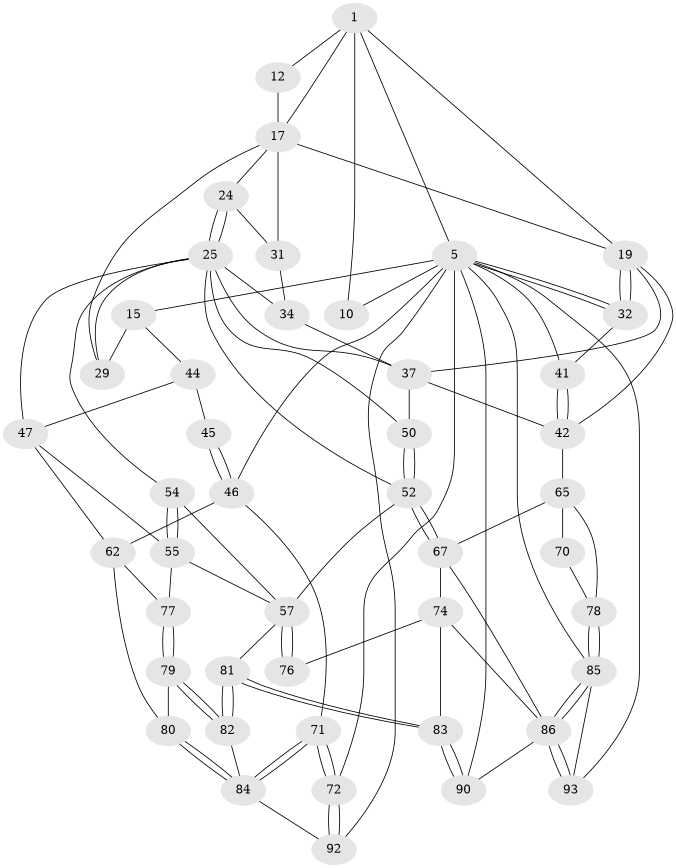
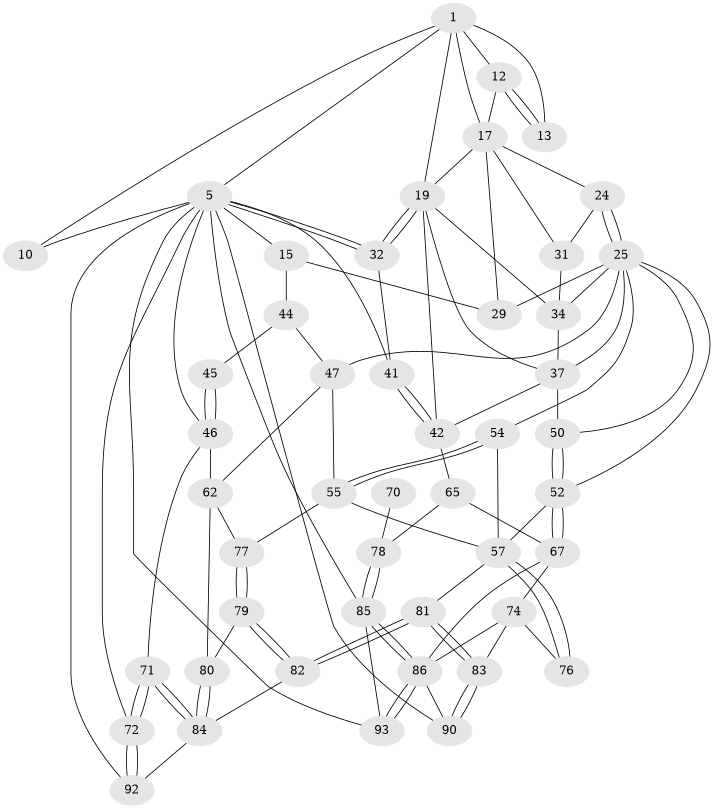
  graph {
    node [color=gray90 style=filled]
    1 [super="+8+2"]
    5 [super="+68+6"]
    10
    12
+   13
    17 [super="+18+23"]
    19 [super="+20"]
    15 [super="+33"]
    32 [super="+40"]
    41
    46 [super="+64"]
    72
    85 [super="+88"]
    90
    92
    93
    29
    24
    31
    34 [super="+35"]
    37 [super="+49+38"]
    42 [super="+51"]
    44 [super="+48"]
    62 [super="+63"]
    71
    70
    78
    86 [super="+87"]
    47 [super="+56"]
    45
    25 [super="+39+26"]
    50
    65 [super="+66"]
    52 [super="+53"]
    54
    55 [super="+61"]
    57 [super="+58"]
    67 [super="+73"]
    77
    80
    84 [super="+91"]
    76
    81
    74 [super="+75"]
    79
    83
    82
    1 -- 5
    1 -- 10
    1 -- 12
+   1 -- 13 [weight=2]
    1 -- 17
    1 -- 19
    5 -- 10 [weight=2]
    5 -- 15 [weight=2]
    5 -- 32
    5 -- 32
    5 -- 41
    5 -- 46
    5 -- 72 [weight=2]
    5 -- 85
    5 -- 90
    5 -- 92
    5 -- 93
+   12 -- 13
+   12 -- 13
    12 -- 17
    17 -- 19
    17 -- 29
    17 -- 24
    17 -- 31
    19 -- 32 [weight=2]
    19 -- 32
+   19 -- 34
    19 -- 37
    19 -- 42
    15 -- 29
    15 -- 44
    32 -- 41
    41 -- 42
    41 -- 42
    46 -- 62
    46 -- 71
    72 -- 92
    72 -- 92
    85 -- 93
    85 -- 86
    85 -- 86
    24 -- 31
    24 -- 25
    24 -- 25
    31 -- 34
    34 -- 37
    37 -- 42
    37 -- 50
    42 -- 65
    44 -- 47
    44 -- 45 [weight=2]
    62 -- 77
    62 -- 80
    71 -- 72
    71 -- 72
    71 -- 84
    71 -- 84
    70 -- 78
    78 -- 85
    78 -- 85
    86 -- 90
    86 -- 93
    86 -- 93
    47 -- 62
    47 -- 55
    45 -- 46
    45 -- 46
    25 -- 29
    25 -- 34
    25 -- 37
    25 -- 47
    25 -- 50
    25 -- 52
    25 -- 54
    50 -- 52
    50 -- 52
-   65 -- 70
    65 -- 78
    65 -- 67
    52 -- 57
    52 -- 67
    52 -- 67
    54 -- 55
    54 -- 55
    54 -- 57
    55 -- 57
    55 -- 77
    57 -- 76 [weight=2]
    57 -- 76
    57 -- 81
    67 -- 86
    67 -- 74
    77 -- 79
    77 -- 79
    80 -- 84
    80 -- 84
    84 -- 92
    81 -- 83
    81 -- 83
    81 -- 82
    81 -- 82
    74 -- 86
    74 -- 76
    74 -- 83
    79 -- 80
    79 -- 82
    79 -- 82
    83 -- 90
    83 -- 90
    82 -- 84
  }
